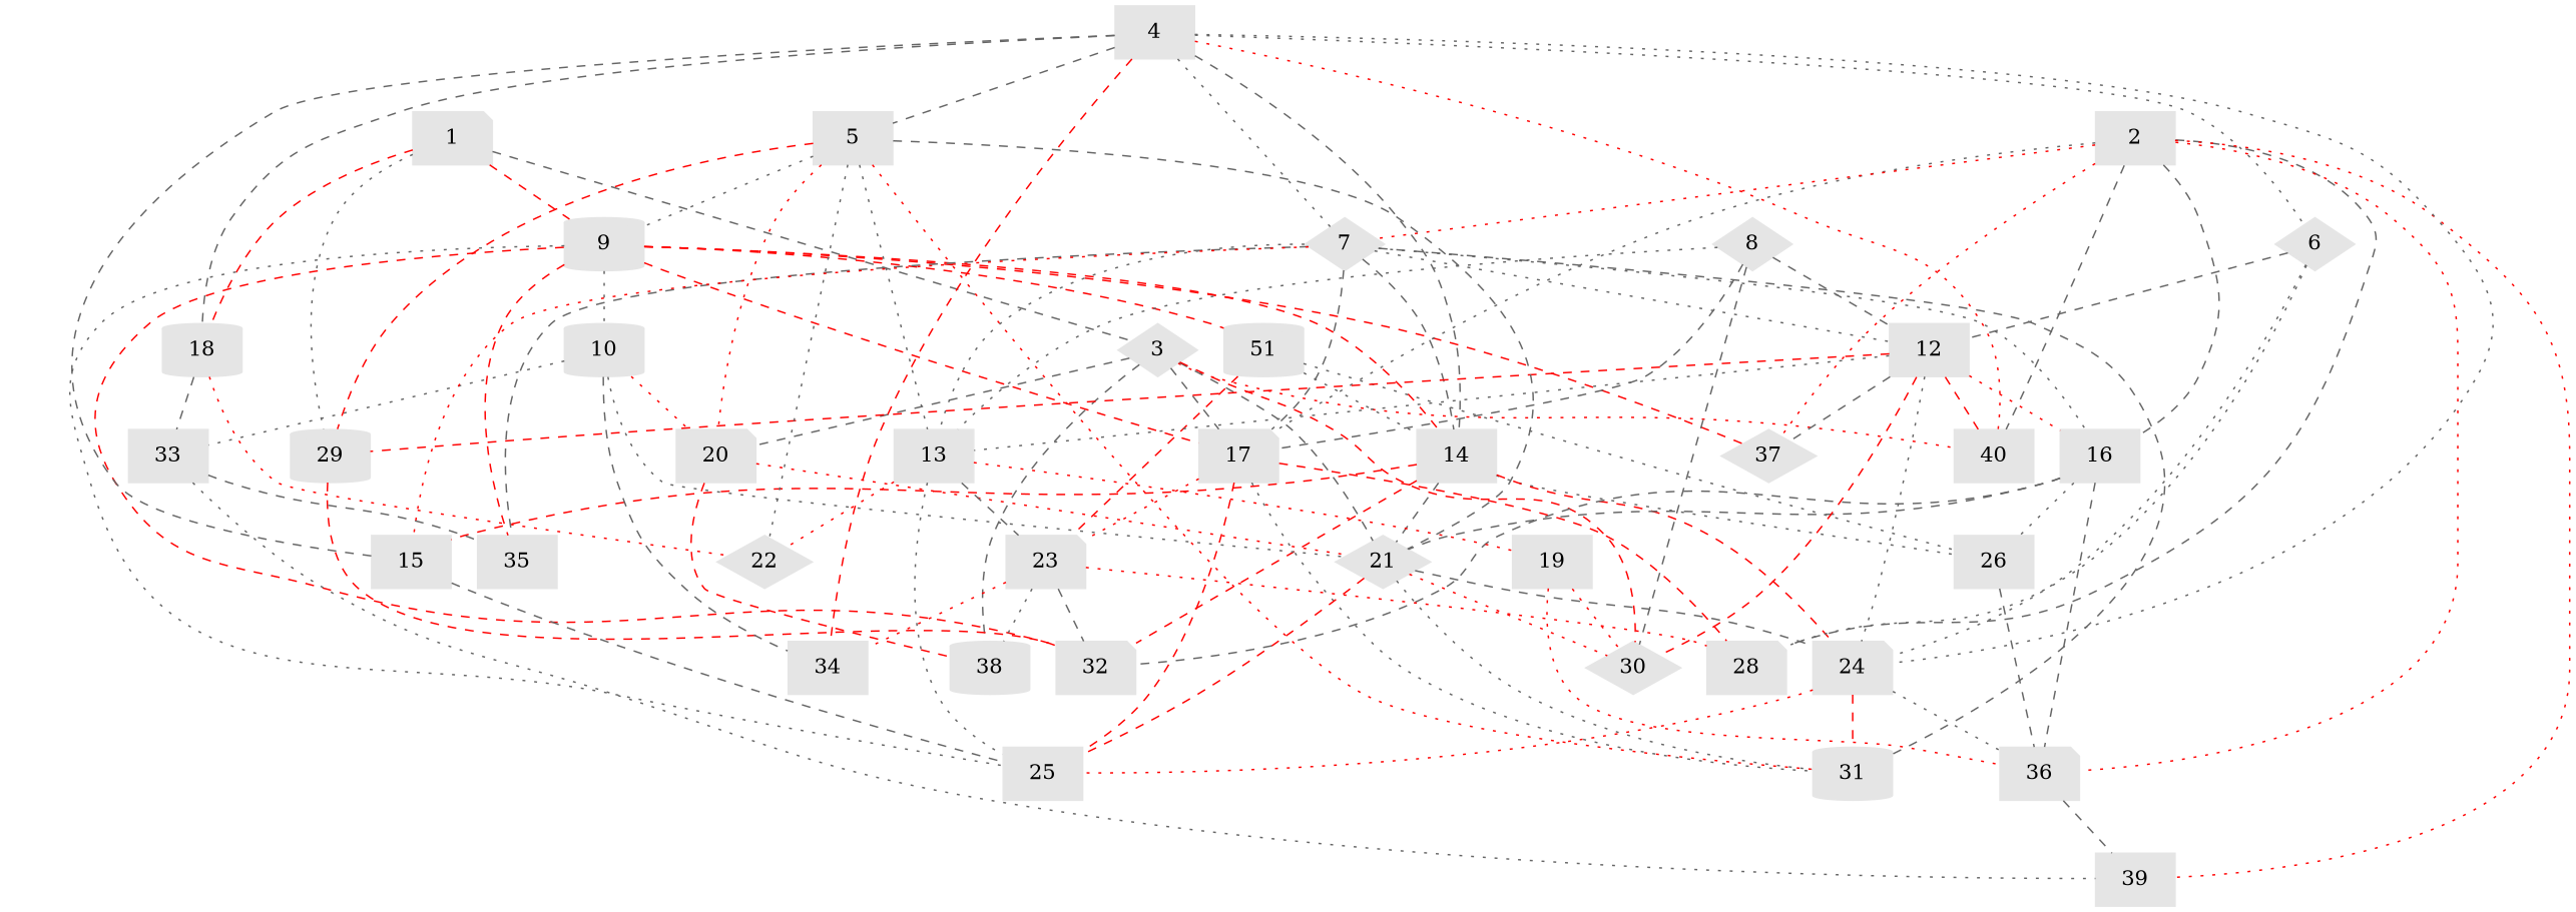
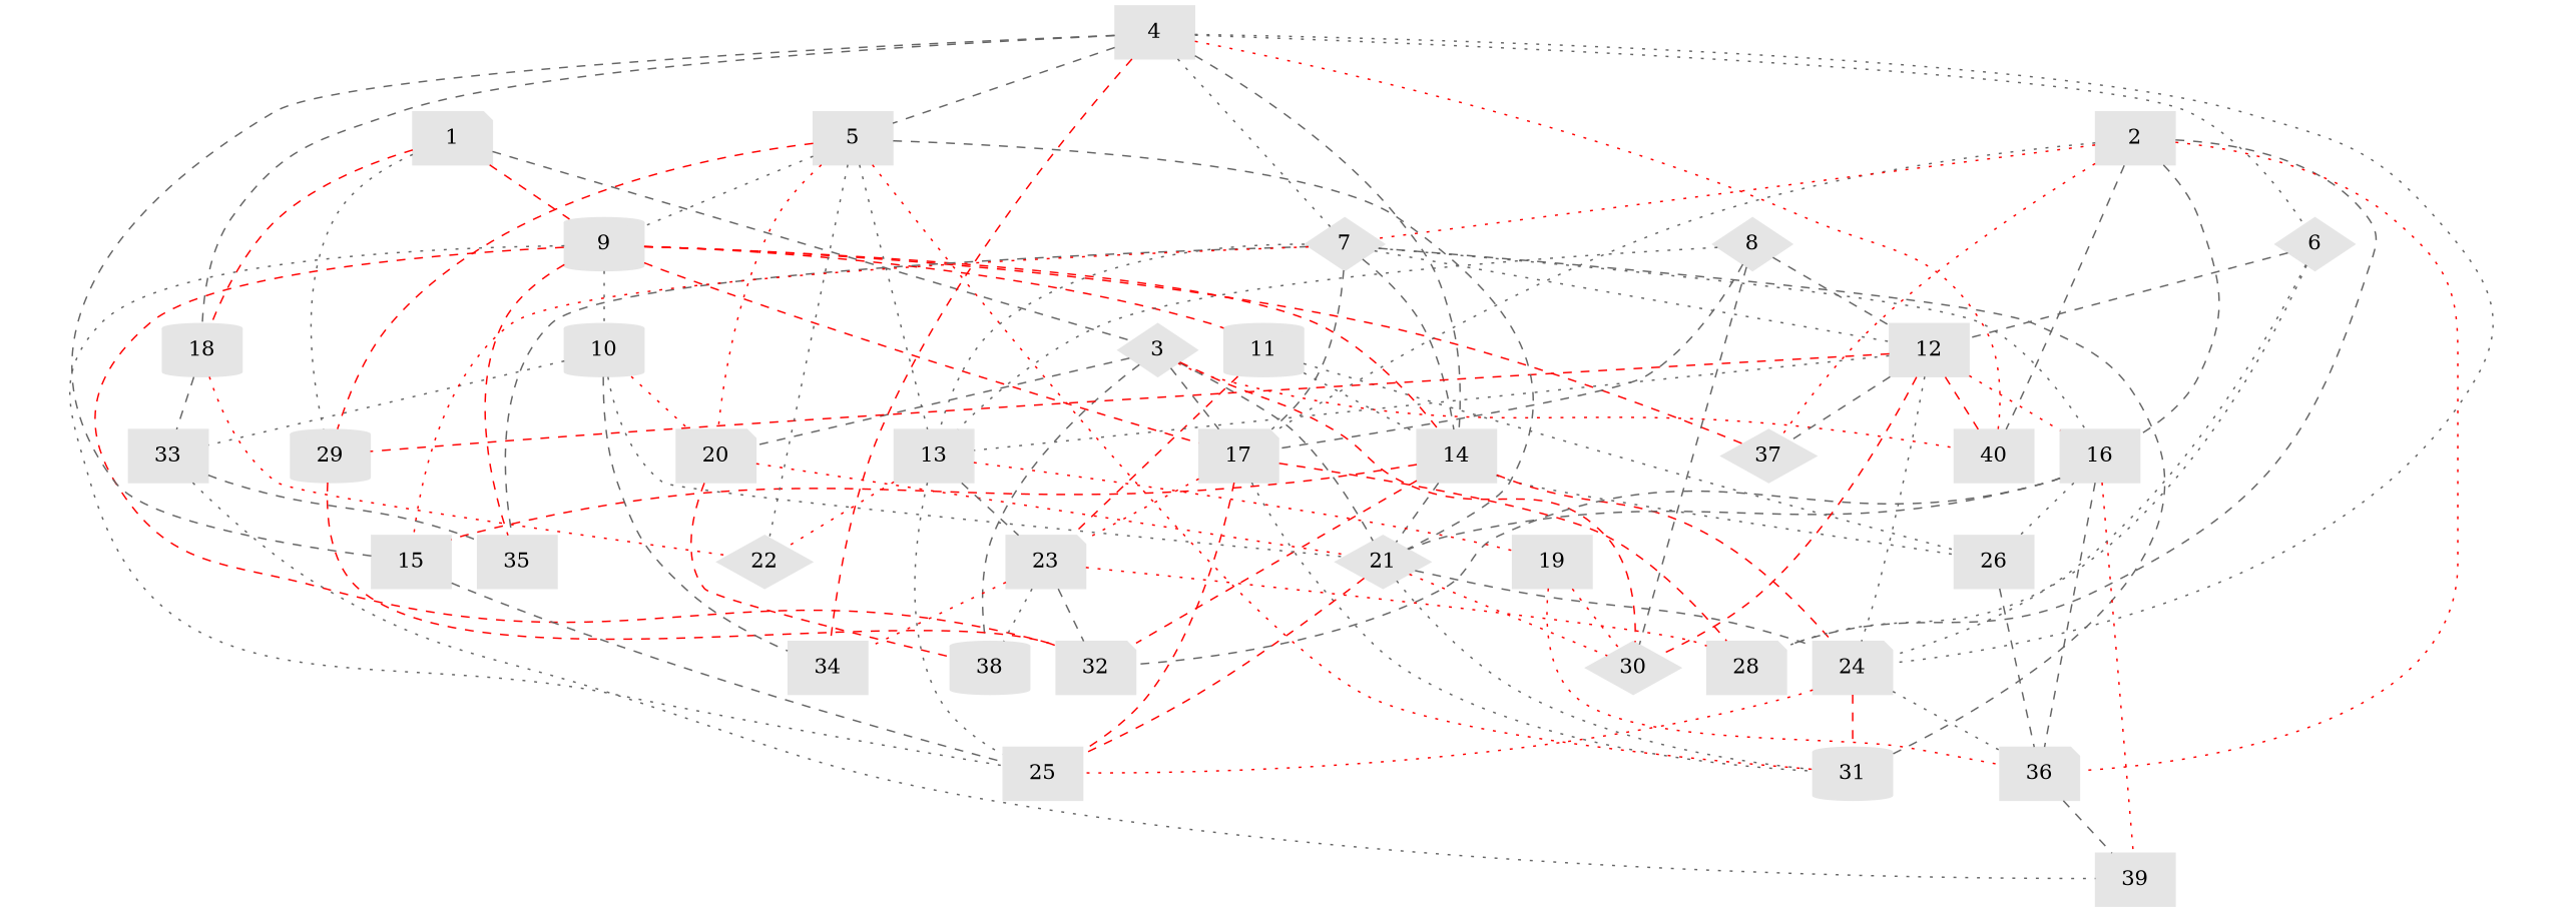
  graph {
    node [color=gray90 shape=box style=filled]
    edge [color=gray40 style=dashed weight=1.0]
    1 [shape=note]
    3 [shape=diamond]
    9 [shape=cylinder]
    18 [shape=cylinder]
    29 [shape=cylinder]
    17 [shape=note]
    40
    20 [shape=note]
    21 [shape=diamond]
    30 [shape=diamond]
    38 [shape=cylinder]
    37 [shape=diamond]
    14
    35
    10 [shape=cylinder]
-   11 [shape=cylinder label=51]
+   11 [shape=cylinder]
    25
    32 [shape=note]
    22 [shape=diamond]
    33
    7 [shape=diamond]
    2
    16
    28 [shape=note]
    36 [shape=note]
    39
    15
    13
    31 [shape=cylinder]
    12
    26
    23 [shape=note]
    24 [shape=note]
    4
    5
    6 [shape=diamond]
    34
    19
    8 [shape=diamond]
    1 -- 3
    1 -- 9 [color=red]
    1 -- 18 [color=red]
    1 -- 29 [style=dotted]
    3 -- 17 [weight=2.0]
    3 -- 40 [color=red style=dotted]
    3 -- 20 [weight=2.0]
    3 -- 21
    3 -- 30 [color=red weight=2.0]
    3 -- 38
    9 -- 17 [color=red]
    9 -- 37 [color=red]
    9 -- 14 [color=red weight=2.0]
    9 -- 35 [color=red]
    9 -- 10 [style=dotted weight=2.0]
    9 -- 11 [color=red]
    9 -- 25 [style=dotted]
    9 -- 32 [color=red]
    18 -- 22 [color=red style=dotted]
    18 -- 33
    29 -- 32 [color=red]
    17 -- 25 [color=red]
    17 -- 28 [color=red]
    17 -- 31 [style=dotted]
    17 -- 23 [color=red style=dotted]
    20 -- 21 [color=red style=dotted]
    20 -- 38 [color=red weight=2.0]
    21 -- 30 [color=red style=dotted]
    21 -- 25 [color=red]
    21 -- 31 [style=dotted]
    21 -- 24 [weight=2.0]
    14 -- 21
    14 -- 32 [color=red]
    14 -- 15 [color=red]
    14 -- 26 [style=dotted]
    14 -- 24 [color=red]
    10 -- 20 [color=red style=dotted weight=2.0]
    10 -- 21 [style=dotted weight=2.0]
    10 -- 33 [style=dotted]
    10 -- 34
    11 -- 14 [style=dotted]
    11 -- 26 [style=dotted]
    11 -- 23 [color=red]
    33 -- 35
    33 -- 39 [style=dotted]
    7 -- 17 [weight=2.0]
    7 -- 14
    7 -- 35 [weight=2.0]
    7 -- 16 [style=dotted]
    7 -- 15 [color=red style=dotted]
    7 -- 13 [style=dotted]
    7 -- 31
    7 -- 12 [style=dotted]
    2 -- 17 [style=dotted weight=2.0]
    2 -- 40
    2 -- 37 [color=red style=dotted weight=2.0]
    2 -- 7 [color=red style=dotted]
    2 -- 16
    2 -- 28
    2 -- 36 [color=red style=dotted]
-   2 -- 39 [color=red style=dotted]
+   16 -- 39 [color=red style=dotted]
    16 -- 21
    16 -- 32
    16 -- 36
    16 -- 26 [style=dotted]
    36 -- 39
    15 -- 25
    13 -- 25 [style=dotted]
    13 -- 22 [color=red style=dotted weight=2.0]
    13 -- 23 [weight=2.0]
    13 -- 19 [color=red style=dotted]
    12 -- 29 [color=red]
    12 -- 40 [color=red]
    12 -- 30 [color=red]
    12 -- 37
    12 -- 16 [color=red style=dotted weight=2.0]
    12 -- 13 [style=dotted]
    12 -- 24 [style=dotted weight=2.0]
    26 -- 36
    23 -- 38 [style=dotted]
    23 -- 32
    23 -- 28 [color=red style=dotted]
    23 -- 34 [color=red style=dotted]
    24 -- 25 [color=red style=dotted]
    24 -- 36 [style=dotted]
    24 -- 31 [color=red weight=3.0]
    4 -- 18
    4 -- 40 [color=red style=dotted]
    4 -- 14
    4 -- 7 [style=dotted]
    4 -- 15
    4 -- 24 [style=dotted]
    4 -- 5
    4 -- 6 [style=dotted]
    4 -- 34 [color=red weight=2.0]
    5 -- 9 [style=dotted]
    5 -- 29 [color=red]
    5 -- 20 [color=red style=dotted]
    5 -- 21
    5 -- 22 [style=dotted]
    5 -- 13 [style=dotted]
    5 -- 31 [color=red style=dotted]
    6 -- 28 [style=dotted]
    6 -- 12
    6 -- 24 [style=dotted]
    19 -- 30 [color=red style=dotted]
    19 -- 36 [color=red style=dotted]
    8 -- 17
    8 -- 30
    8 -- 13 [style=dotted]
    8 -- 12
  }
